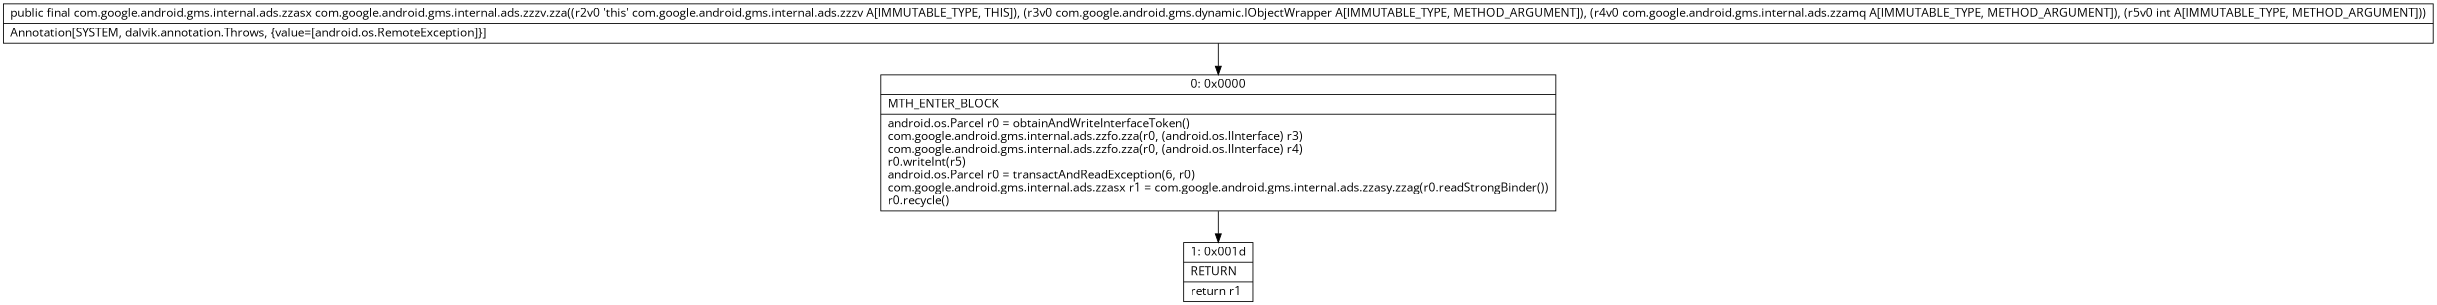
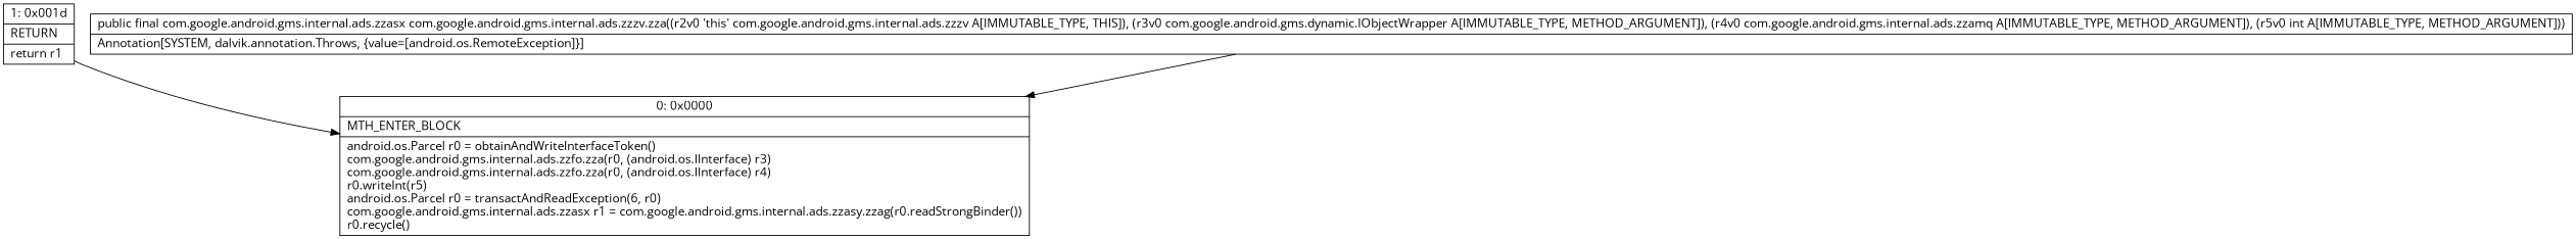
  digraph {
    fontname="Open Sans"
    node [shape=record fontname="Open Sans"]
    edge [fontname="Open Sans"]
    n1 [label="{0\:\ 0x0000|MTH_ENTER_BLOCK\l|android.os.Parcel r0 = obtainAndWriteInterfaceToken()\lcom.google.android.gms.internal.ads.zzfo.zza(r0, (android.os.IInterface) r3)\lcom.google.android.gms.internal.ads.zzfo.zza(r0, (android.os.IInterface) r4)\lr0.writeInt(r5)\landroid.os.Parcel r0 = transactAndReadException(6, r0)\lcom.google.android.gms.internal.ads.zzasx r1 = com.google.android.gms.internal.ads.zzasy.zzag(r0.readStrongBinder())\lr0.recycle()\l}"]
    n2 [label="{1\:\ 0x001d|RETURN\l|return r1\l}"]
    n3 [label="{public final com.google.android.gms.internal.ads.zzasx com.google.android.gms.internal.ads.zzzv.zza((r2v0 'this' com.google.android.gms.internal.ads.zzzv A[IMMUTABLE_TYPE, THIS]), (r3v0 com.google.android.gms.dynamic.IObjectWrapper A[IMMUTABLE_TYPE, METHOD_ARGUMENT]), (r4v0 com.google.android.gms.internal.ads.zzamq A[IMMUTABLE_TYPE, METHOD_ARGUMENT]), (r5v0 int A[IMMUTABLE_TYPE, METHOD_ARGUMENT]))  | Annotation[SYSTEM, dalvik.annotation.Throws, \{value=[android.os.RemoteException]\}]\l}"]
-   n1 -> n2
+   n2 -> n1
    n3 -> n1
  }
